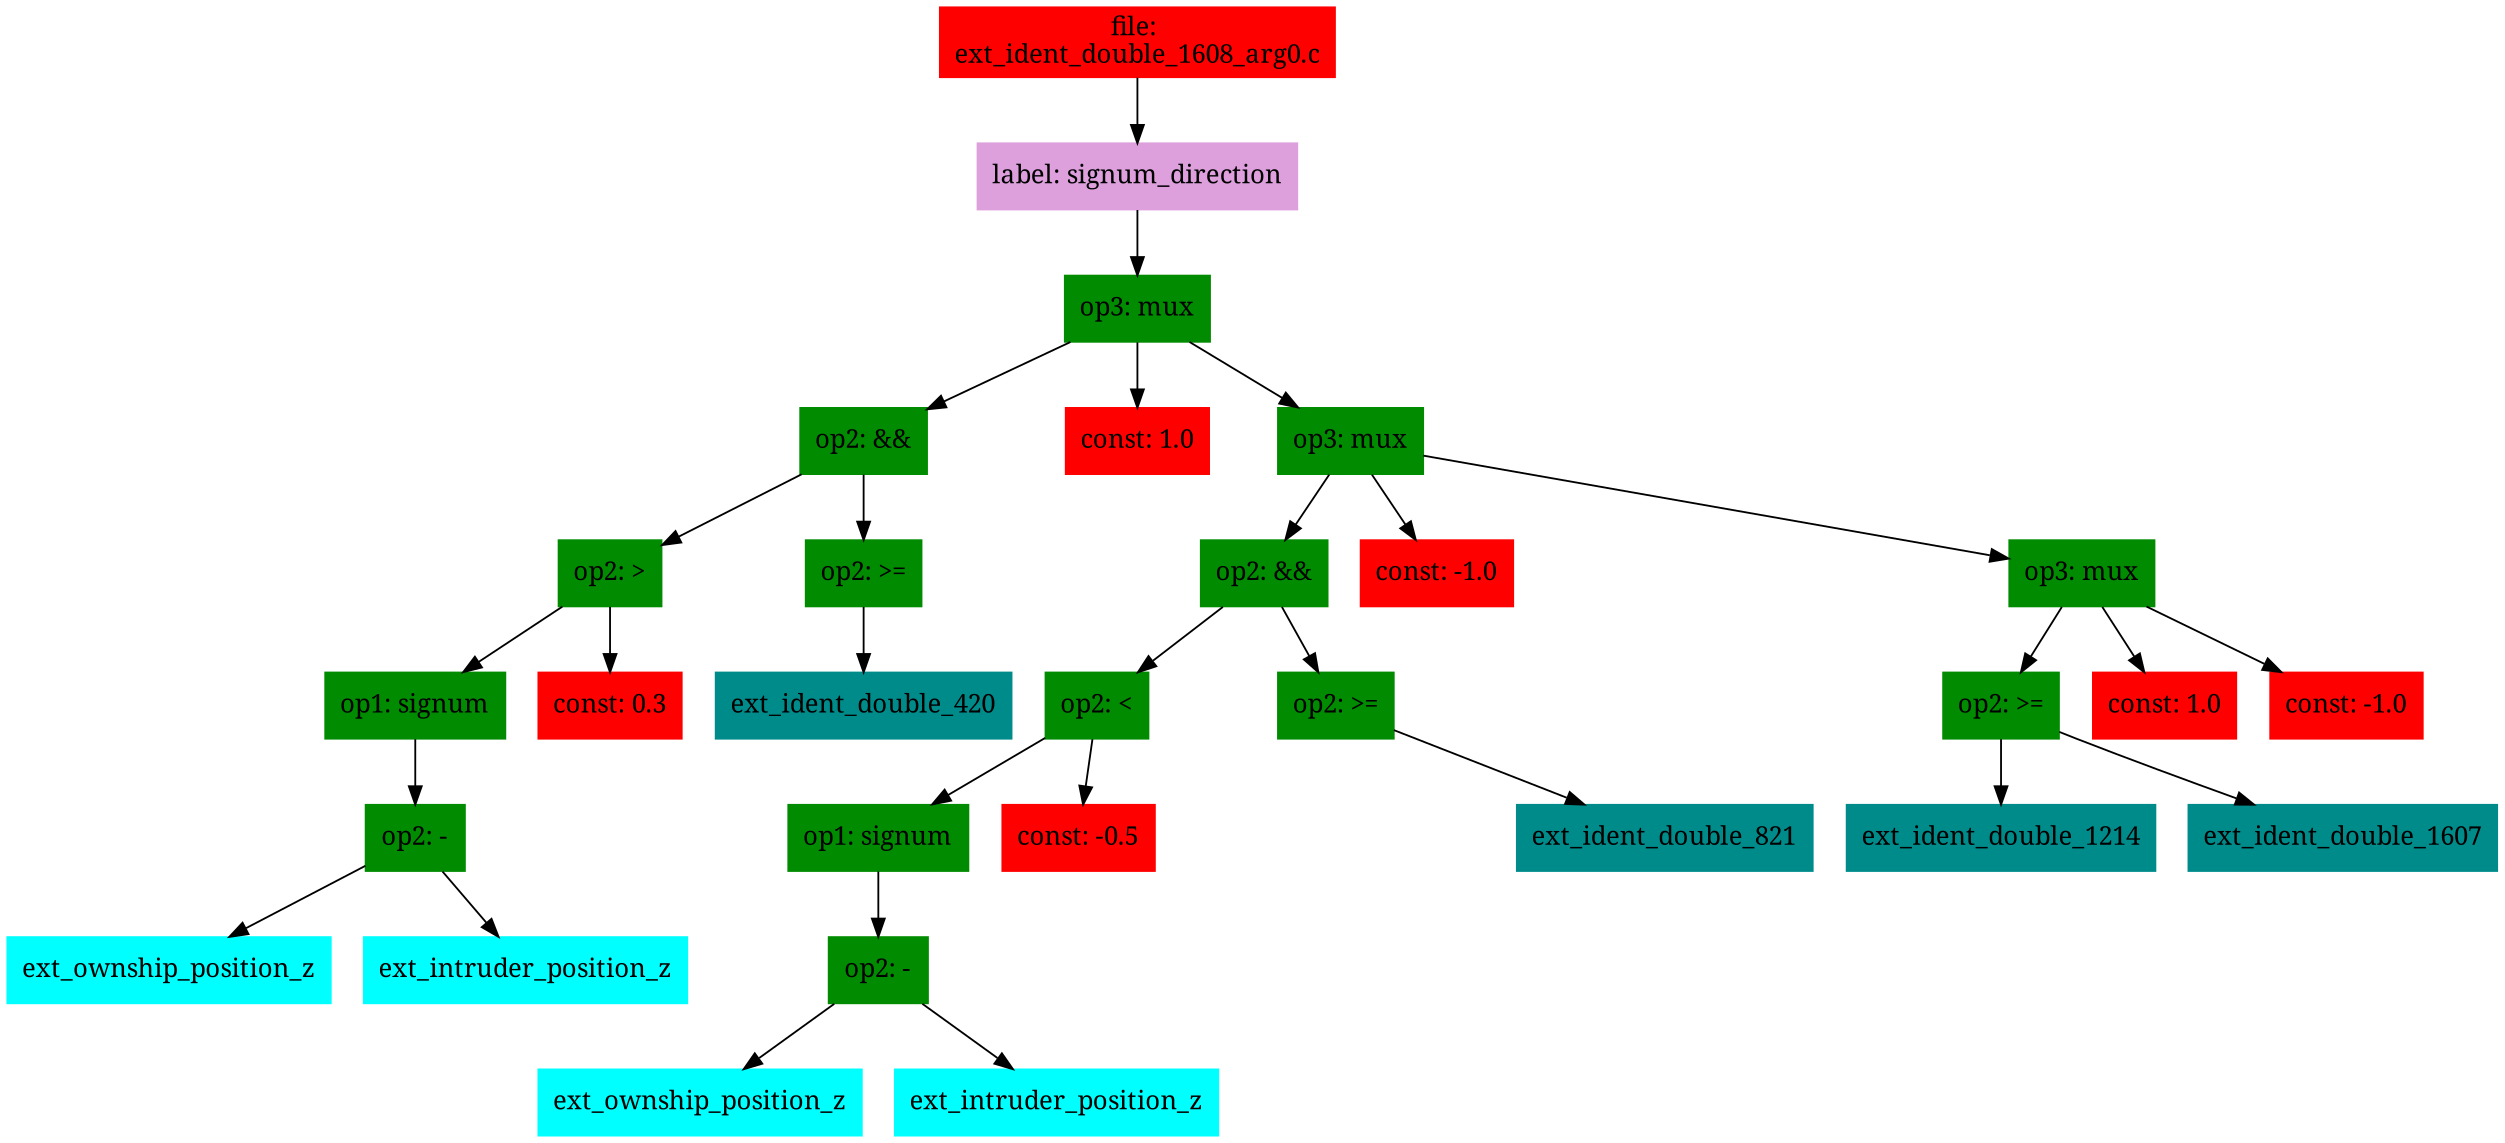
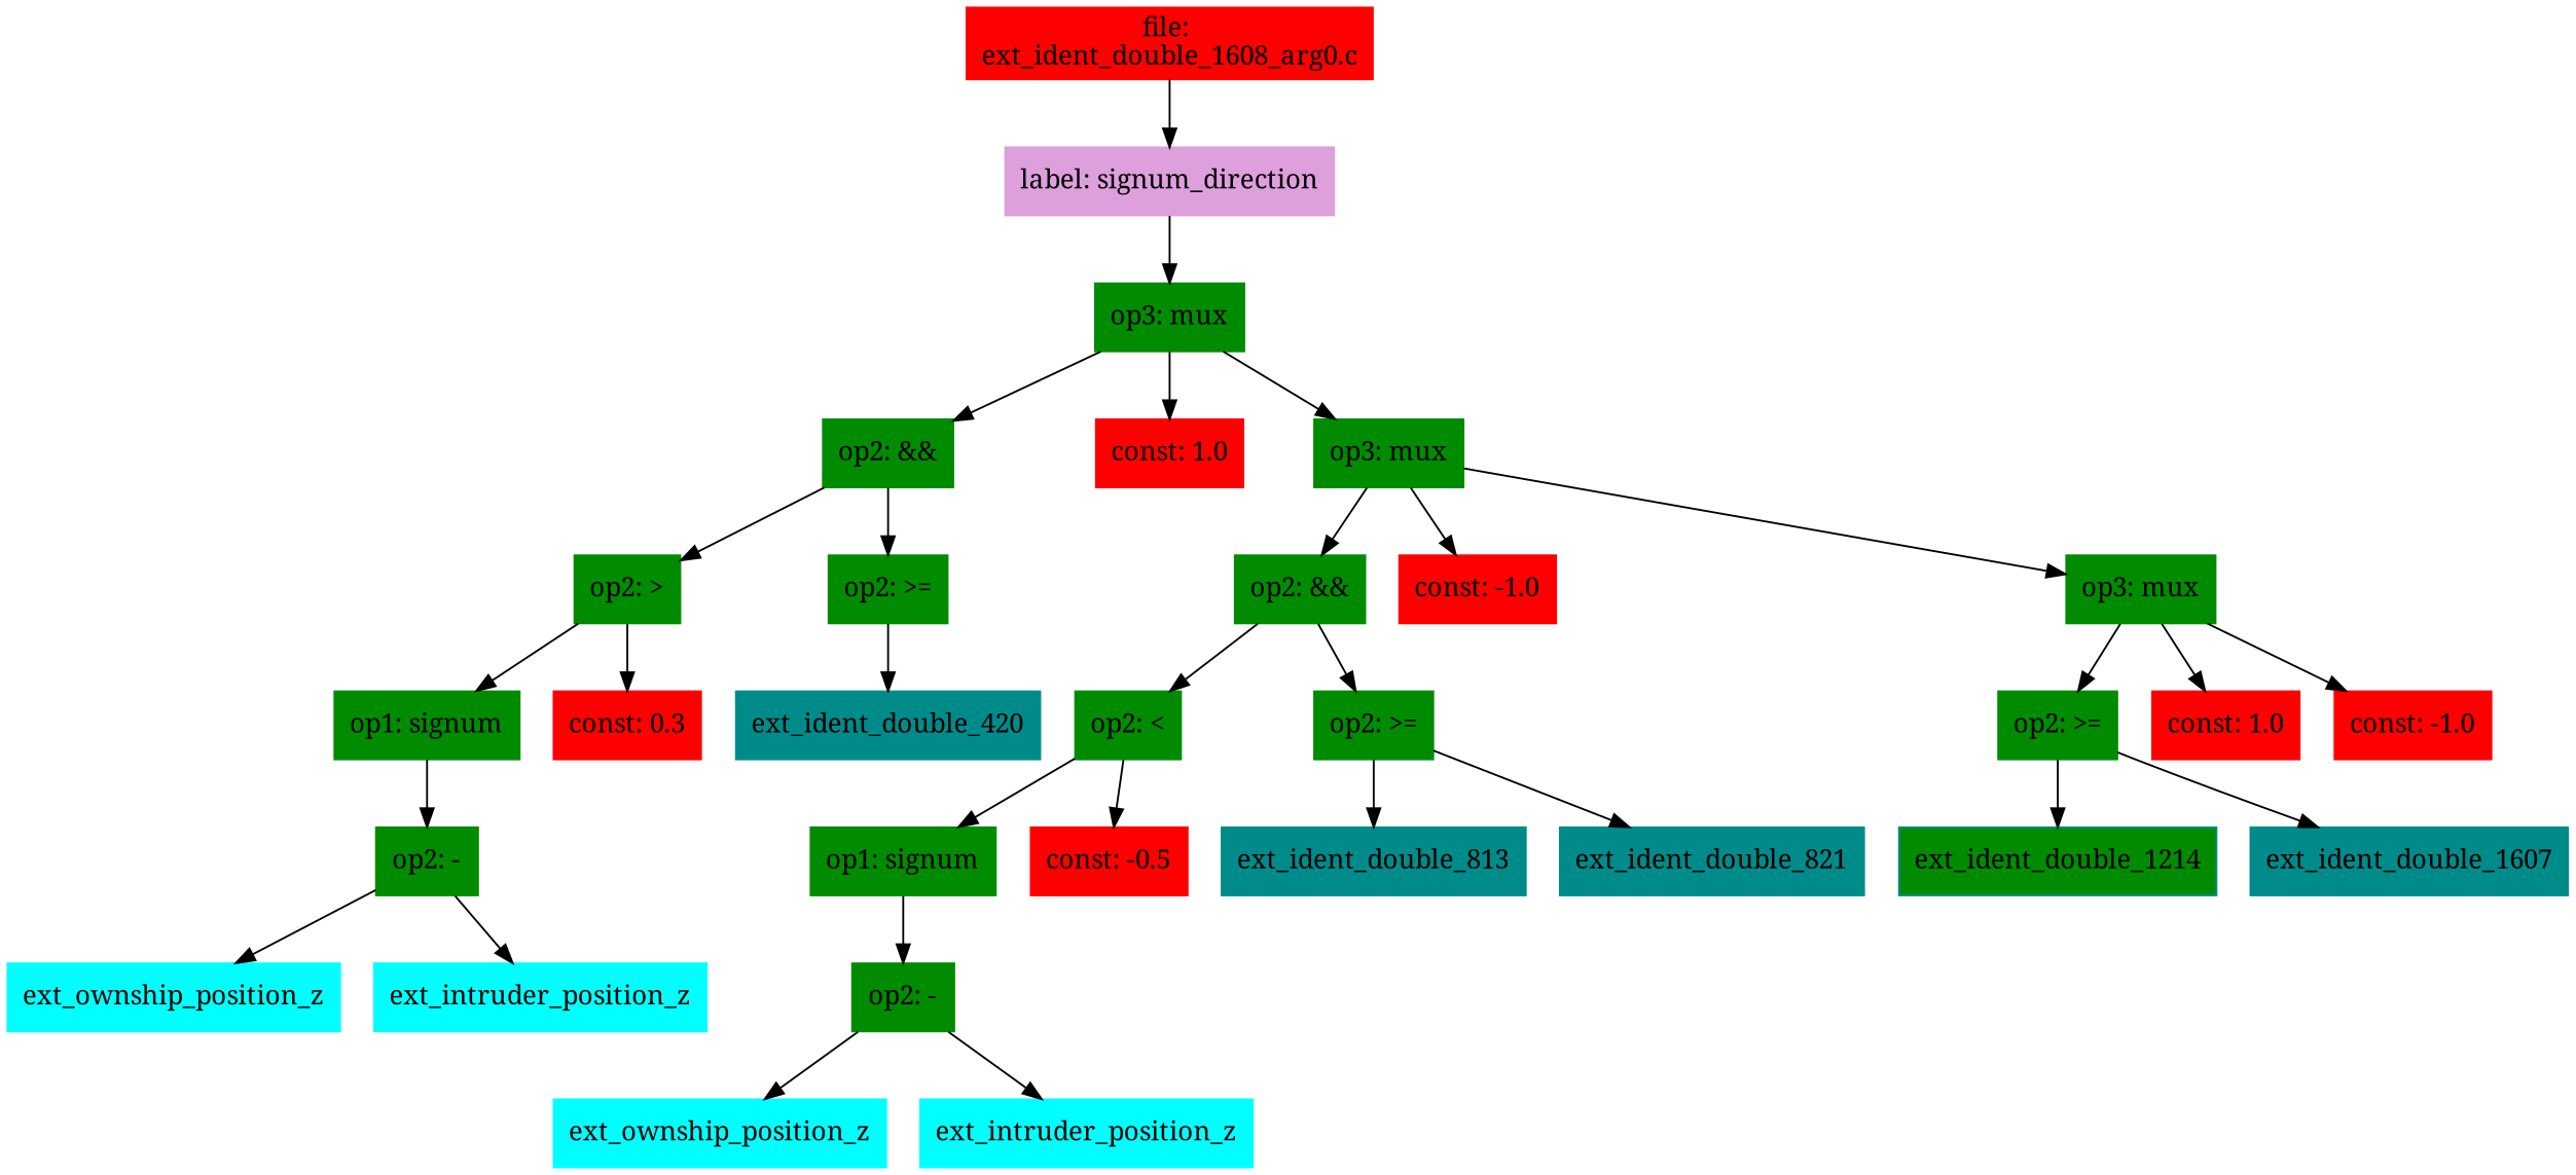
  digraph {
    fontname="Noto Serif"
    node [color=green4 fontname="Noto Serif" shape=box style=filled]
    edge [fontname="Noto Serif"]
    n1 [color=red label="file: \next_ident_double_1608_arg0.c"]
    n2 [color=plum label="label: signum_direction"]
    n3 [label="op3: mux"]
    n4 [label="op2: &&"]
    n5 [color=red1 label="const: 1.0"]
    n6 [label="op3: mux"]
    n7 [label="op2: >"]
    n8 [label="op2: >="]
    n9 [label="op2: &&"]
    n10 [color=red1 label="const: -1.0"]
    n11 [label="op3: mux"]
    n12 [label="op1: signum"]
    n13 [color=red1 label="const: 0.3"]
    n14 [color=cyan4 label=ext_ident_double_420]
    n15 [label="op2: -"]
    n16 [color=cyan1 label=ext_ownship_position_z]
    n17 [color=cyan1 label=ext_intruder_position_z]
    n18 [label="op2: <"]
    n19 [label="op2: >="]
    n20 [label="op2: >="]
    n21 [color=red1 label="const: 1.0"]
    n22 [color=red1 label="const: -1.0"]
    n23 [label="op1: signum"]
    n24 [color=red1 label="const: -0.5"]
+   n25 [color=cyan4 label=ext_ident_double_813]
    n26 [color=cyan4 label=ext_ident_double_821]
    n27 [label="op2: -"]
    n28 [color=cyan1 label=ext_ownship_position_z]
    n29 [color=cyan1 label=ext_intruder_position_z]
-   n30 [color=cyan4 label=ext_ident_double_1214]
+   n30 [color=cyan4 label=ext_ident_double_1214 fillcolor=green4]
    n31 [color=cyan4 label=ext_ident_double_1607]
    n1 -> n2
    n2 -> n3
    n3 -> n4
    n3 -> n5
    n3 -> n6
    n4 -> n7
    n4 -> n8
    n6 -> n9
    n6 -> n10
    n6 -> n11
    n7 -> n12
    n7 -> n13
    n8 -> n14
    n9 -> n18
    n9 -> n19
    n11 -> n20
    n11 -> n21
    n11 -> n22
    n12 -> n15
    n15 -> n16
    n15 -> n17
    n18 -> n23
    n18 -> n24
+   n19 -> n25
    n19 -> n26
    n20 -> n30
    n20 -> n31
    n23 -> n27
    n27 -> n28
    n27 -> n29
  }
